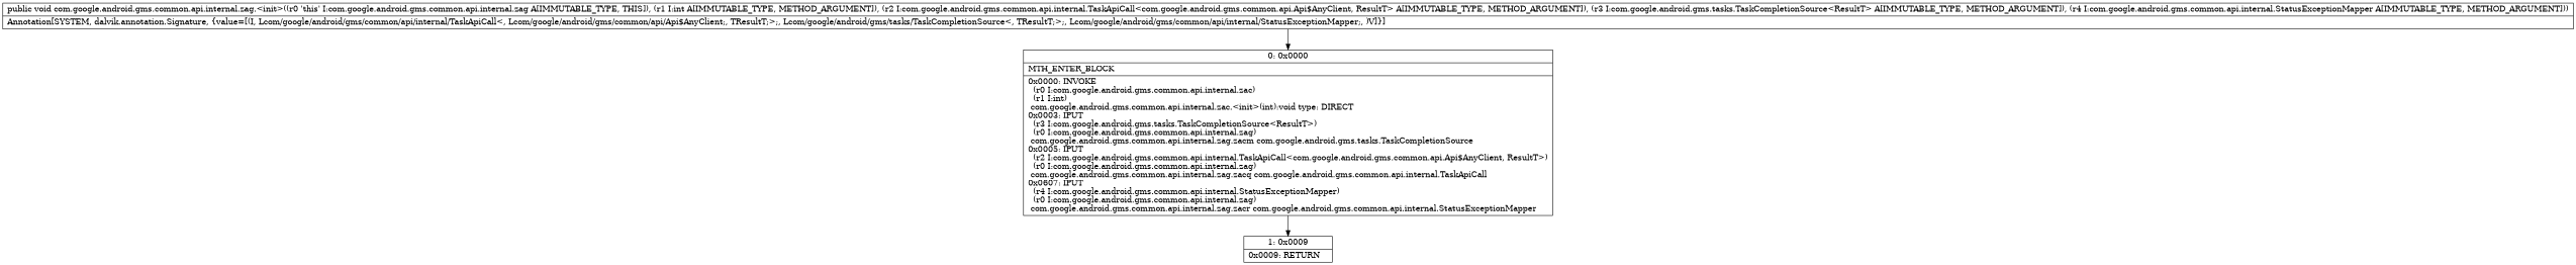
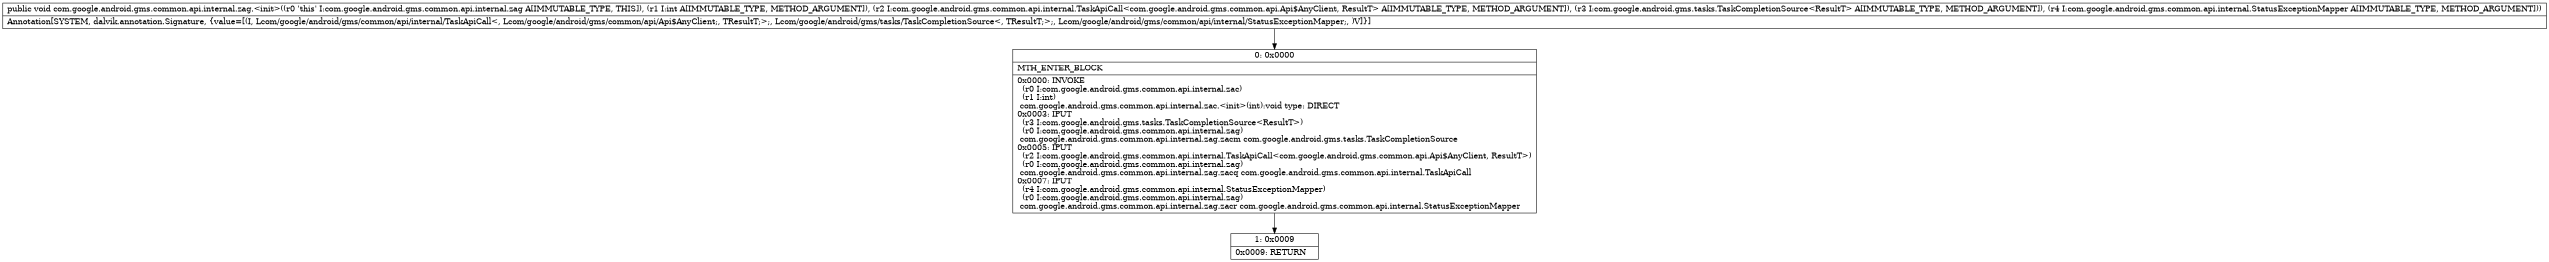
  digraph {
    node [shape=record]
-   n1 [label="{0\:\ 0x0000|MTH_ENTER_BLOCK\l|0x0000: INVOKE  \l  (r0 I:com.google.android.gms.common.api.internal.zac)\l  (r1 I:int)\l com.google.android.gms.common.api.internal.zac.\<init\>(int):void type: DIRECT \l0x0003: IPUT  \l  (r3 I:com.google.android.gms.tasks.TaskCompletionSource\<ResultT\>)\l  (r0 I:com.google.android.gms.common.api.internal.zag)\l com.google.android.gms.common.api.internal.zag.zacm com.google.android.gms.tasks.TaskCompletionSource \l0x0005: IPUT  \l  (r2 I:com.google.android.gms.common.api.internal.TaskApiCall\<com.google.android.gms.common.api.Api$AnyClient, ResultT\>)\l  (r0 I:com.google.android.gms.common.api.internal.zag)\l com.google.android.gms.common.api.internal.zag.zacq com.google.android.gms.common.api.internal.TaskApiCall \l0x0607: IPUT  \l  (r4 I:com.google.android.gms.common.api.internal.StatusExceptionMapper)\l  (r0 I:com.google.android.gms.common.api.internal.zag)\l com.google.android.gms.common.api.internal.zag.zacr com.google.android.gms.common.api.internal.StatusExceptionMapper \l}"]
+   n1 [label="{0\:\ 0x0000|MTH_ENTER_BLOCK\l|0x0000: INVOKE  \l  (r0 I:com.google.android.gms.common.api.internal.zac)\l  (r1 I:int)\l com.google.android.gms.common.api.internal.zac.\<init\>(int):void type: DIRECT \l0x0003: IPUT  \l  (r3 I:com.google.android.gms.tasks.TaskCompletionSource\<ResultT\>)\l  (r0 I:com.google.android.gms.common.api.internal.zag)\l com.google.android.gms.common.api.internal.zag.zacm com.google.android.gms.tasks.TaskCompletionSource \l0x0005: IPUT  \l  (r2 I:com.google.android.gms.common.api.internal.TaskApiCall\<com.google.android.gms.common.api.Api$AnyClient, ResultT\>)\l  (r0 I:com.google.android.gms.common.api.internal.zag)\l com.google.android.gms.common.api.internal.zag.zacq com.google.android.gms.common.api.internal.TaskApiCall \l0x0007: IPUT  \l  (r4 I:com.google.android.gms.common.api.internal.StatusExceptionMapper)\l  (r0 I:com.google.android.gms.common.api.internal.zag)\l com.google.android.gms.common.api.internal.zag.zacr com.google.android.gms.common.api.internal.StatusExceptionMapper \l}"]
    n2 [label="{1\:\ 0x0009|0x0009: RETURN   \l}"]
    n3 [label="{public void com.google.android.gms.common.api.internal.zag.\<init\>((r0 'this' I:com.google.android.gms.common.api.internal.zag A[IMMUTABLE_TYPE, THIS]), (r1 I:int A[IMMUTABLE_TYPE, METHOD_ARGUMENT]), (r2 I:com.google.android.gms.common.api.internal.TaskApiCall\<com.google.android.gms.common.api.Api$AnyClient, ResultT\> A[IMMUTABLE_TYPE, METHOD_ARGUMENT]), (r3 I:com.google.android.gms.tasks.TaskCompletionSource\<ResultT\> A[IMMUTABLE_TYPE, METHOD_ARGUMENT]), (r4 I:com.google.android.gms.common.api.internal.StatusExceptionMapper A[IMMUTABLE_TYPE, METHOD_ARGUMENT]))  | Annotation[SYSTEM, dalvik.annotation.Signature, \{value=[(I, Lcom\/google\/android\/gms\/common\/api\/internal\/TaskApiCall\<, Lcom\/google\/android\/gms\/common\/api\/Api$AnyClient;, TResultT;\>;, Lcom\/google\/android\/gms\/tasks\/TaskCompletionSource\<, TResultT;\>;, Lcom\/google\/android\/gms\/common\/api\/internal\/StatusExceptionMapper;, )V]\}]\l}"]
    n1 -> n2
    n3 -> n1
  }
